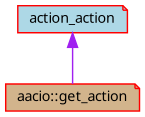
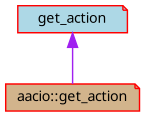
  digraph {
    rankdir=TB
    fontname="Noto Sans"
    node [color=red fontname="Noto Sans" fontsize=10 shape=note style=filled]
-   n1 [fillcolor=lightblue fontcolor=black height=0.2 label=action_action width=0.4]
+   n1 [fillcolor=lightblue fontcolor=black height=0.2 label=get_action width=0.4]
    n2 [fillcolor=tan height=0.2 label="aacio::get_action" width=0.4]
    n1 -> n2 [color=purple dir=back fontname="Noto Sans" fontsize=10 labelfontname=Helvetica labelfontsize=10 style=solid]
  }
